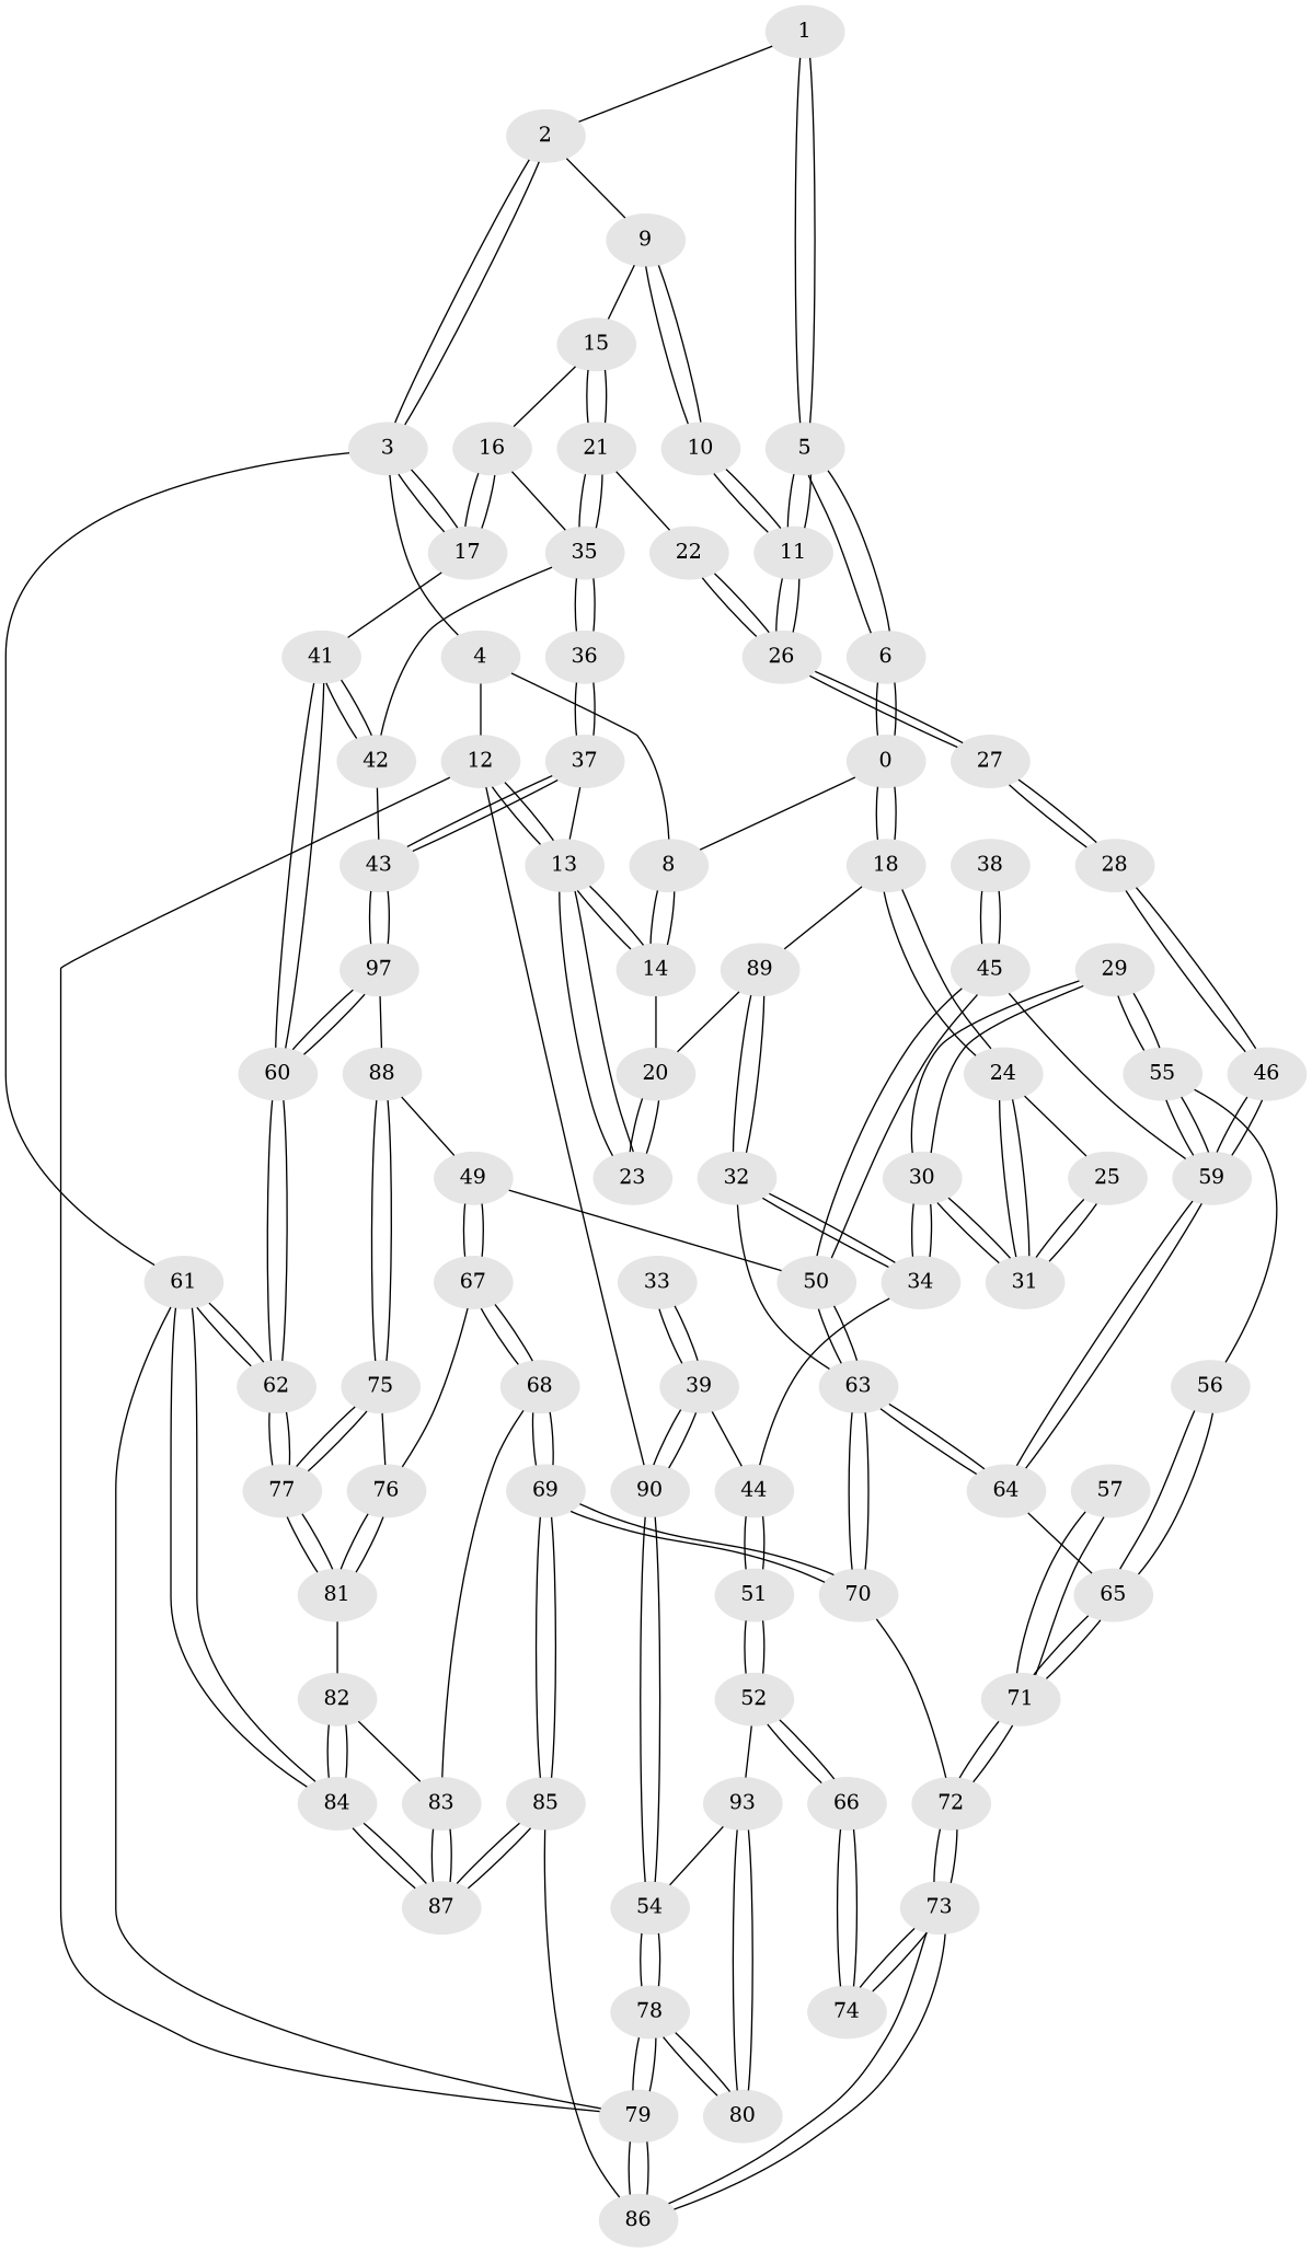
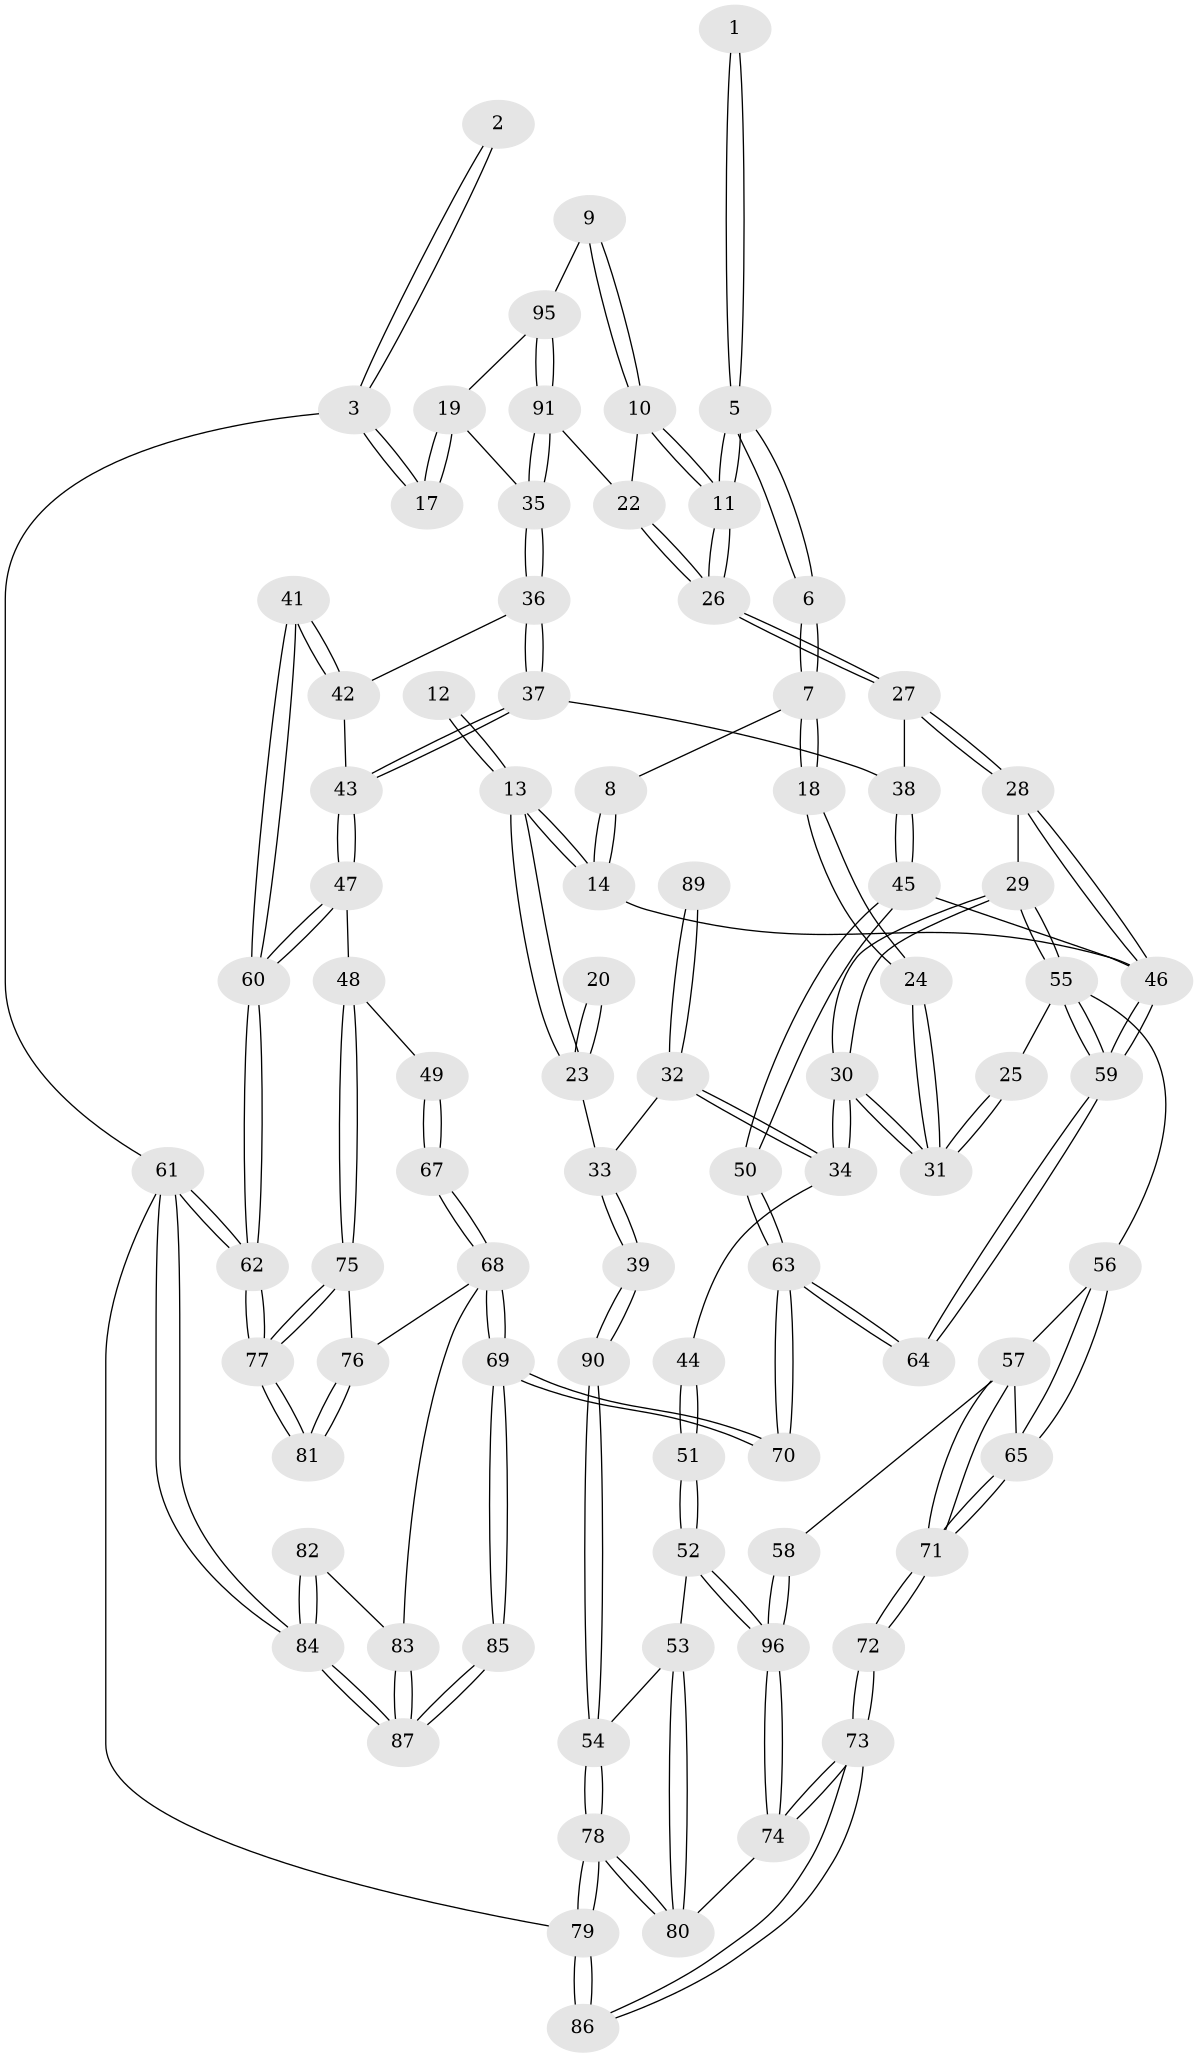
  graph {
    node [color=gray90 style=filled]
    1
    2
    5
    3
    9
    6
    11
-   4
    17
    61
    10
-   15
+   15 [label=95]
    8
    12
    41
    79
    62
    84
    14
    13
    n21 [label=90]
-   7 [label=0]
+   7
    26
    18
    n25 [label=89]
    24
    20
    22
-   16
-   21
+   16 [label=19]
+   21 [label=91]
    27
    23
    54
    86
    33
    35
    36
    42
    60
    32
    25
    31
    34
    39
    28
    38
    29
    46
    45
    30
    55
    59
    56
    44
    51
    37
    43
-   47 [label=97]
+   47
    50
    78
-   48 [label=88]
+   48
    52
    63
    64
    49
    75
    67
    77
    76
    68
    70
-   53 [label=93]
-   66
+   53
+   66 [label=96]
+   58
    80
    74
    57
    65
    71
    72
    87
    81
    69
    83
    85
    73
    82
-   1 -- 2
    1 -- 5
    1 -- 5
    2 -- 3
    2 -- 3
-   2 -- 9
    5 -- 6
    5 -- 6
    5 -- 11
    5 -- 11
-   3 -- 4
    3 -- 17
    3 -- 17
    3 -- 61
    9 -- 10
    9 -- 10
    9 -- 15
    6 -- 7
    6 -- 7
    11 -- 26
    11 -- 26
-   4 -- 8
-   4 -- 12
-   17 -- 41
    61 -- 79
    61 -- 62
    61 -- 62
    61 -- 84
    61 -- 84
    10 -- 11
    10 -- 11
+   10 -- 22
    15 -- 16
    15 -- 21
    15 -- 21
    8 -- 14
    8 -- 14
-   12 -- 79
    12 -- 13
    12 -- 13
-   12 -- n21
    41 -- 42
    41 -- 42
    41 -- 60
    41 -- 60
    79 -- 86
    79 -- 86
    62 -- 77
    62 -- 77
    84 -- 87
    84 -- 87
-   14 -- 20
+   14 -- 46
    13 -- 14
    13 -- 14
    13 -- 23
    13 -- 23
    n21 -- 54
    n21 -- 54
    7 -- 8
    7 -- 18
    7 -- 18
    26 -- 27
    26 -- 27
-   18 -- n25
    18 -- 24
    18 -- 24
-   n25 -- 20
    n25 -- 32
    n25 -- 32
-   24 -- 25
+   55 -- 25
    24 -- 31
    24 -- 31
    20 -- 23
    20 -- 23
    22 -- 26
    22 -- 26
    16 -- 17
    16 -- 17
    16 -- 35
    21 -- 22
    21 -- 35
    21 -- 35
    27 -- 28
    27 -- 28
+   27 -- 38
+   23 -- 33
    54 -- 78
    54 -- 78
    33 -- 39
    33 -- 39
    35 -- 36
    35 -- 36
-   35 -- 42
+   36 -- 42
    36 -- 37
    36 -- 37
    42 -- 43
    60 -- 62
    60 -- 62
-   32 -- 63
+   32 -- 33
    32 -- 34
    32 -- 34
    25 -- 31
    25 -- 31
    34 -- 44
    39 -- n21
    39 -- n21
-   39 -- 44
+   28 -- 29
    28 -- 46
    28 -- 46
    38 -- 45
    38 -- 45
    29 -- 30
    29 -- 30
    29 -- 55
    29 -- 55
    46 -- 59
    46 -- 59
-   45 -- 59
+   45 -- 46
    45 -- 50
    45 -- 50
    30 -- 31
    30 -- 31
    30 -- 34
    30 -- 34
    55 -- 59
    55 -- 59
    55 -- 56
    59 -- 64
    59 -- 64
+   56 -- 57
    56 -- 65
    56 -- 65
    44 -- 51
    44 -- 51
    51 -- 52
    51 -- 52
-   37 -- 13
+   37 -- 38
    37 -- 43
    37 -- 43
    43 -- 47
    43 -- 47
    47 -- 60
    47 -- 60
    47 -- 48
    50 -- 63
    50 -- 63
    78 -- 79
    78 -- 79
    78 -- 80
    78 -- 80
    48 -- 49
    48 -- 75
    48 -- 75
    52 -- 53
    52 -- 66
    52 -- 66
    63 -- 64
    63 -- 64
    63 -- 70
    63 -- 70
-   64 -- 65
-   49 -- 50
+   57 -- 65
    49 -- 67
    49 -- 67
    75 -- 77
    75 -- 77
    75 -- 76
-   67 -- 76
+   68 -- 76
    67 -- 68
    67 -- 68
    77 -- 81
    77 -- 81
    76 -- 81
    76 -- 81
    68 -- 69
    68 -- 69
    68 -- 83
-   70 -- 72
    53 -- 54
    53 -- 80
    53 -- 80
    66 -- 74
    66 -- 74
+   58 -- 66
+   58 -- 66
+   74 -- 80
+   57 -- 58
    57 -- 71
    57 -- 71
    65 -- 71
    65 -- 71
    71 -- 72
    71 -- 72
    72 -- 73
    72 -- 73
-   81 -- 82
    69 -- 70
    69 -- 70
    69 -- 85
    69 -- 85
    83 -- 87
    83 -- 87
-   85 -- 86
    85 -- 87
    85 -- 87
    73 -- 86
    73 -- 86
    73 -- 74
    73 -- 74
    82 -- 84
    82 -- 84
    82 -- 83
  }
